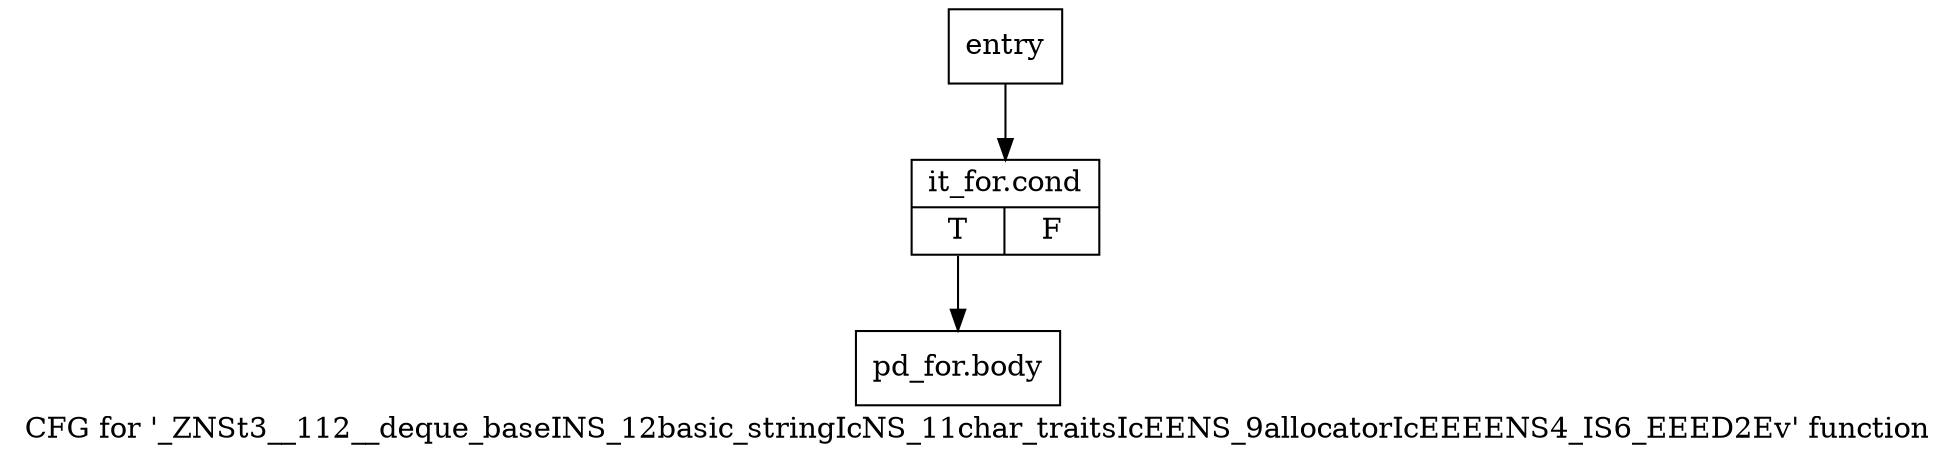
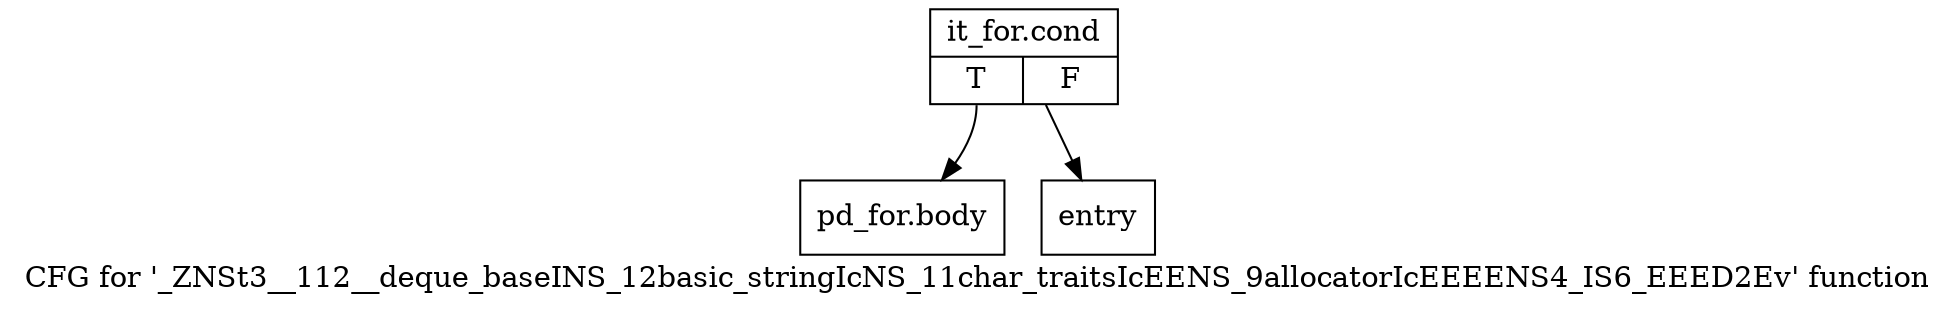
  digraph {
    label="CFG for '_ZNSt3__112__deque_baseINS_12basic_stringIcNS_11char_traitsIcEENS_9allocatorIcEEEENS4_IS6_EEED2Ev' function"
    node [shape=record]
    n1 [label="{entry}"]
    n2 [label="{it_for.cond|{<s0>T|<s1>F}}"]
    n3 [label="{pd_for.body}"]
-   n1 -> n2
+   n2 -> n1
    n2 -> n3 [tailport=s0]
  }
